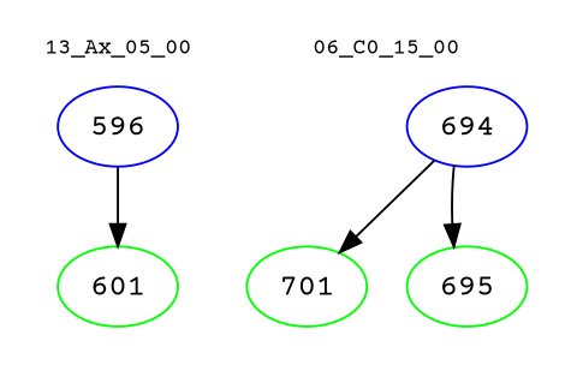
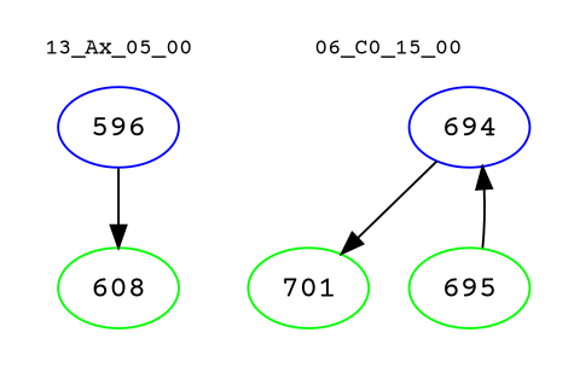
  digraph {
    fontname="Courier Prime"
    node [color=green fontname="Courier Prime"]
    edge [color=black fontname="Courier Prime"]
    n1 [color=blue label=596]
-   n2 [label=601]
+   n2 [label=608]
    n3 [color=blue label=694]
    n4 [label=701]
    n5 [label=695]
    subgraph cluster_1 {
      color=white
      fontsize=10
      label="13_Ax_05_00"
      n1
      n2
    }
    subgraph cluster_2 {
      color=white
      fontsize=10
      label="06_C0_15_00"
      n3
      n4
      n5
    }
    n1 -> n2
    n3 -> n4
-   n3 -> n5
+   n5 -> n3
  }
